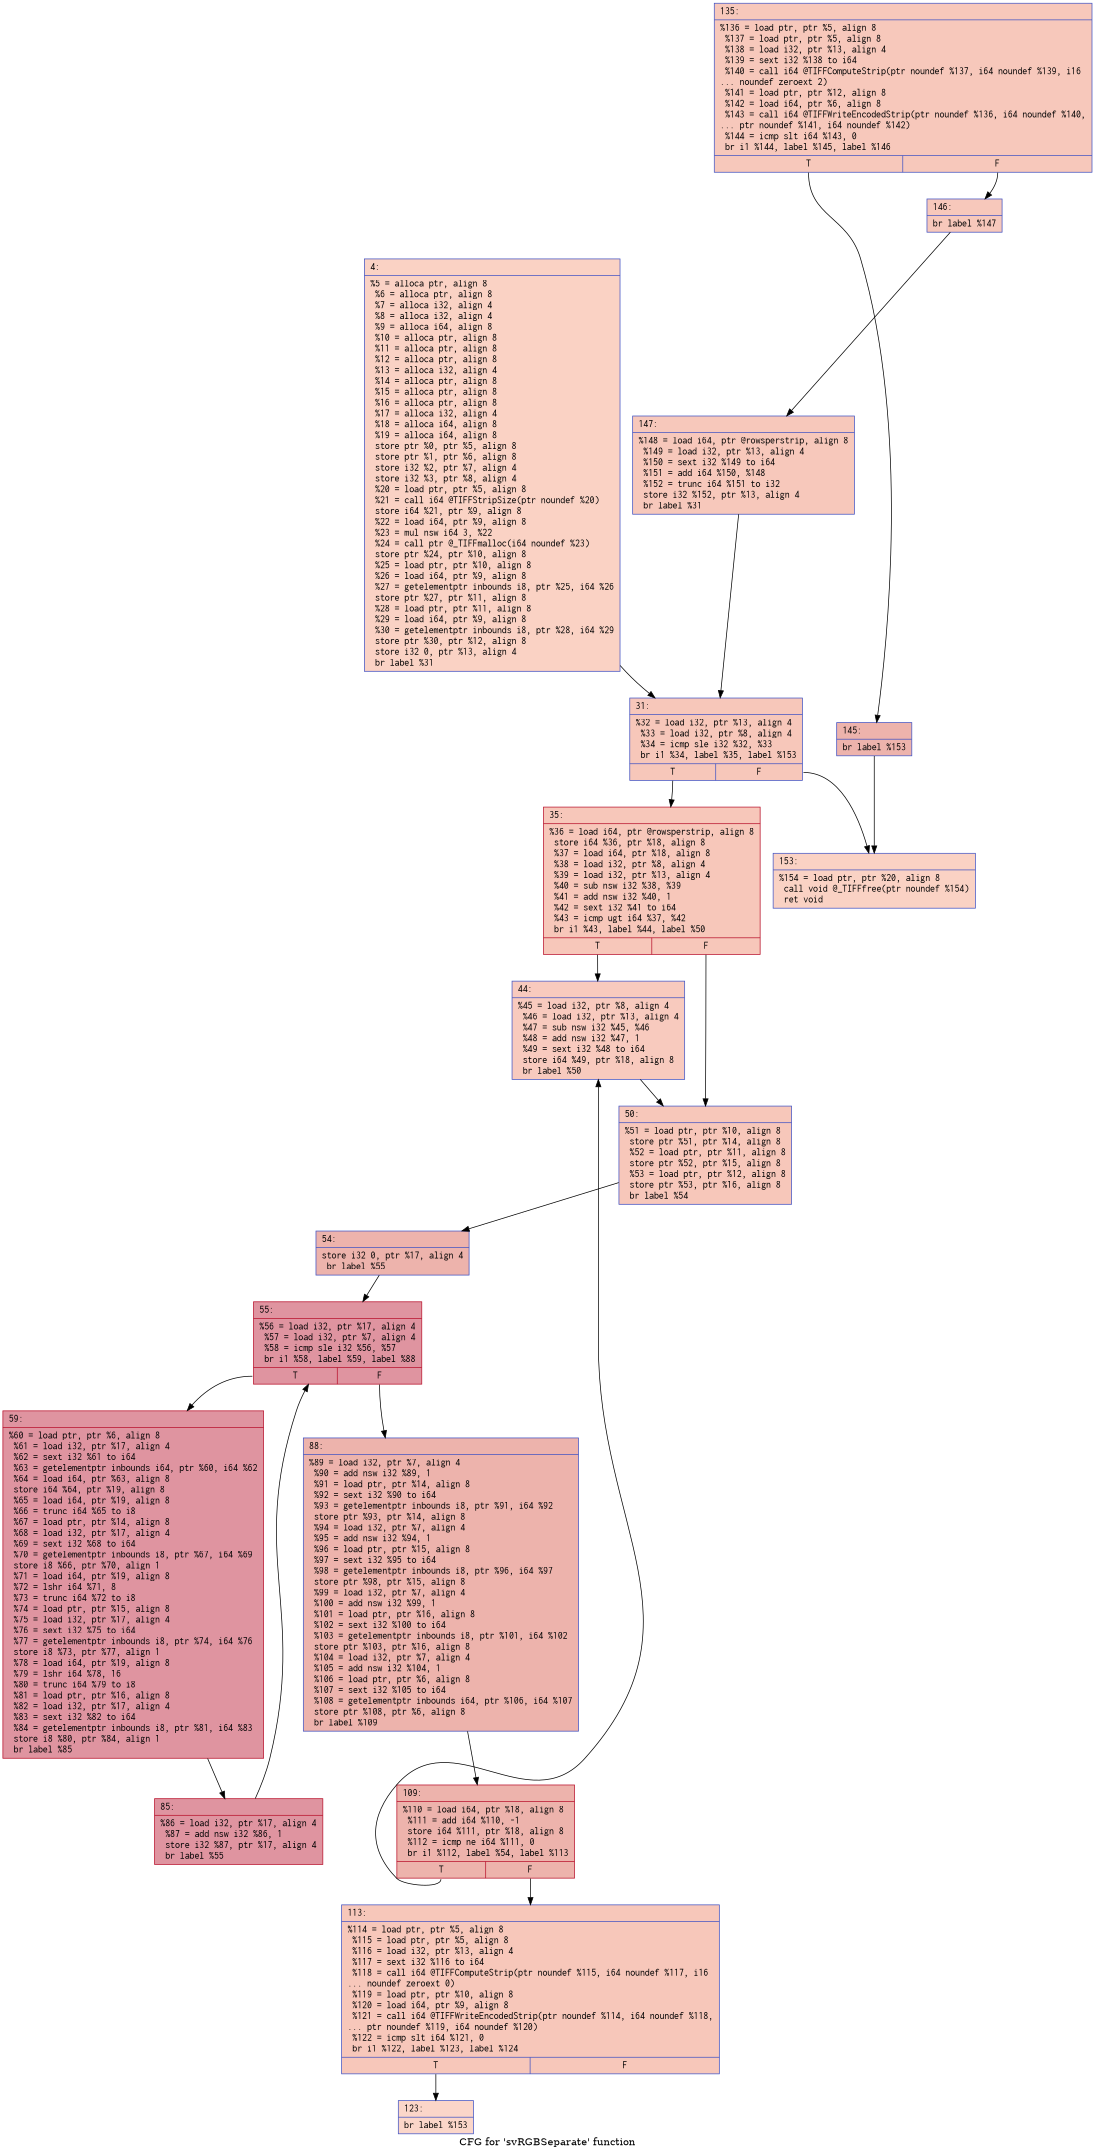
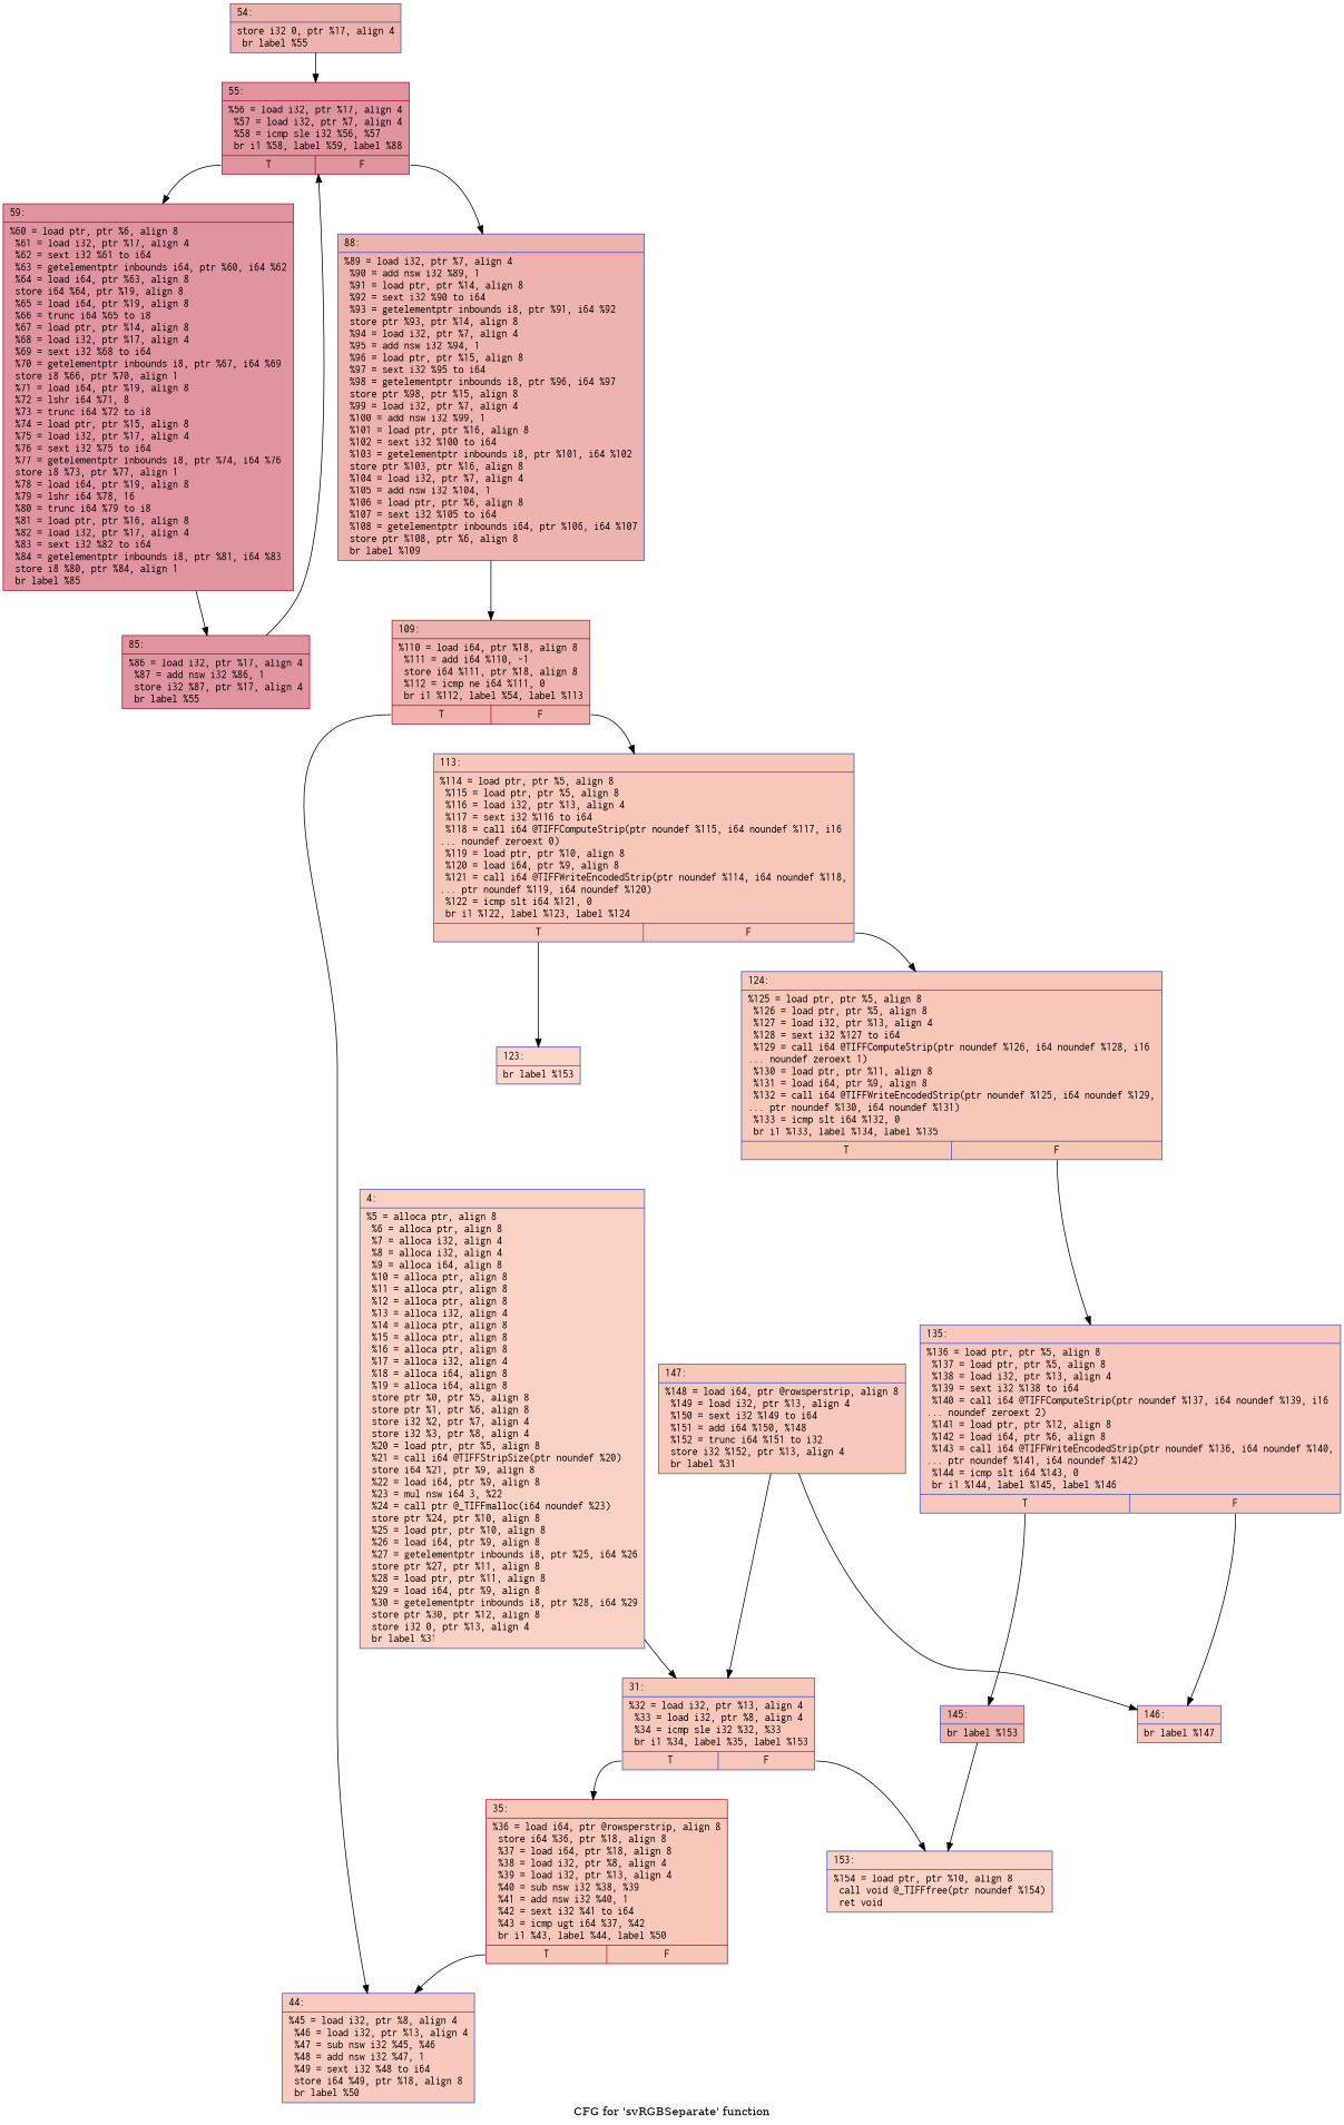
  digraph {
    label="CFG for 'svRGBSeparate' function"
    node [color="#3d50c3ff" fillcolor="#ec7f6370" fontname=Courier shape=record style=filled]
    n1 [fillcolor="#f4987a70" label="{4:\l|  %5 = alloca ptr, align 8\l  %6 = alloca ptr, align 8\l  %7 = alloca i32, align 4\l  %8 = alloca i32, align 4\l  %9 = alloca i64, align 8\l  %10 = alloca ptr, align 8\l  %11 = alloca ptr, align 8\l  %12 = alloca ptr, align 8\l  %13 = alloca i32, align 4\l  %14 = alloca ptr, align 8\l  %15 = alloca ptr, align 8\l  %16 = alloca ptr, align 8\l  %17 = alloca i32, align 4\l  %18 = alloca i64, align 8\l  %19 = alloca i64, align 8\l  store ptr %0, ptr %5, align 8\l  store ptr %1, ptr %6, align 8\l  store i32 %2, ptr %7, align 4\l  store i32 %3, ptr %8, align 4\l  %20 = load ptr, ptr %5, align 8\l  %21 = call i64 @TIFFStripSize(ptr noundef %20)\l  store i64 %21, ptr %9, align 8\l  %22 = load i64, ptr %9, align 8\l  %23 = mul nsw i64 3, %22\l  %24 = call ptr @_TIFFmalloc(i64 noundef %23)\l  store ptr %24, ptr %10, align 8\l  %25 = load ptr, ptr %10, align 8\l  %26 = load i64, ptr %9, align 8\l  %27 = getelementptr inbounds i8, ptr %25, i64 %26\l  store ptr %27, ptr %11, align 8\l  %28 = load ptr, ptr %11, align 8\l  %29 = load i64, ptr %9, align 8\l  %30 = getelementptr inbounds i8, ptr %28, i64 %29\l  store ptr %30, ptr %12, align 8\l  store i32 0, ptr %13, align 4\l  br label %31\l}"]
    n2 [label="{31:\l|  %32 = load i32, ptr %13, align 4\l  %33 = load i32, ptr %8, align 4\l  %34 = icmp sle i32 %32, %33\l  br i1 %34, label %35, label %153\l|{<s0>T|<s1>F}}"]
    n3 [color="#b70d28ff" label="{35:\l|  %36 = load i64, ptr @rowsperstrip, align 8\l  store i64 %36, ptr %18, align 8\l  %37 = load i64, ptr %18, align 8\l  %38 = load i32, ptr %8, align 4\l  %39 = load i32, ptr %13, align 4\l  %40 = sub nsw i32 %38, %39\l  %41 = add nsw i32 %40, 1\l  %42 = sext i32 %41 to i64\l  %43 = icmp ugt i64 %37, %42\l  br i1 %43, label %44, label %50\l|{<s0>T|<s1>F}}"]
-   n4 [fillcolor="#f4987a70" label="{153:\l|  %154 = load ptr, ptr %20, align 8\l  call void @_TIFFfree(ptr noundef %154)\l  ret void\l}"]
+   n4 [fillcolor="#f4987a70" label="{153:\l|  %154 = load ptr, ptr %10, align 8\l  call void @_TIFFfree(ptr noundef %154)\l  ret void\l}"]
    n5 [fillcolor="#ef886b70" label="{44:\l|  %45 = load i32, ptr %8, align 4\l  %46 = load i32, ptr %13, align 4\l  %47 = sub nsw i32 %45, %46\l  %48 = add nsw i32 %47, 1\l  %49 = sext i32 %48 to i64\l  store i64 %49, ptr %18, align 8\l  br label %50\l}"]
-   n6 [label="{50:\l|  %51 = load ptr, ptr %10, align 8\l  store ptr %51, ptr %14, align 8\l  %52 = load ptr, ptr %11, align 8\l  store ptr %52, ptr %15, align 8\l  %53 = load ptr, ptr %12, align 8\l  store ptr %53, ptr %16, align 8\l  br label %54\l}"]
    n7 [fillcolor="#d6524470" label="{54:\l|  store i32 0, ptr %17, align 4\l  br label %55\l}"]
    n8 [color="#b70d28ff" fillcolor="#b70d2870" label="{55:\l|  %56 = load i32, ptr %17, align 4\l  %57 = load i32, ptr %7, align 4\l  %58 = icmp sle i32 %56, %57\l  br i1 %58, label %59, label %88\l|{<s0>T|<s1>F}}"]
    n9 [color="#b70d28ff" fillcolor="#b70d2870" label="{59:\l|  %60 = load ptr, ptr %6, align 8\l  %61 = load i32, ptr %17, align 4\l  %62 = sext i32 %61 to i64\l  %63 = getelementptr inbounds i64, ptr %60, i64 %62\l  %64 = load i64, ptr %63, align 8\l  store i64 %64, ptr %19, align 8\l  %65 = load i64, ptr %19, align 8\l  %66 = trunc i64 %65 to i8\l  %67 = load ptr, ptr %14, align 8\l  %68 = load i32, ptr %17, align 4\l  %69 = sext i32 %68 to i64\l  %70 = getelementptr inbounds i8, ptr %67, i64 %69\l  store i8 %66, ptr %70, align 1\l  %71 = load i64, ptr %19, align 8\l  %72 = lshr i64 %71, 8\l  %73 = trunc i64 %72 to i8\l  %74 = load ptr, ptr %15, align 8\l  %75 = load i32, ptr %17, align 4\l  %76 = sext i32 %75 to i64\l  %77 = getelementptr inbounds i8, ptr %74, i64 %76\l  store i8 %73, ptr %77, align 1\l  %78 = load i64, ptr %19, align 8\l  %79 = lshr i64 %78, 16\l  %80 = trunc i64 %79 to i8\l  %81 = load ptr, ptr %16, align 8\l  %82 = load i32, ptr %17, align 4\l  %83 = sext i32 %82 to i64\l  %84 = getelementptr inbounds i8, ptr %81, i64 %83\l  store i8 %80, ptr %84, align 1\l  br label %85\l}"]
    n10 [fillcolor="#d6524470" label="{88:\l|  %89 = load i32, ptr %7, align 4\l  %90 = add nsw i32 %89, 1\l  %91 = load ptr, ptr %14, align 8\l  %92 = sext i32 %90 to i64\l  %93 = getelementptr inbounds i8, ptr %91, i64 %92\l  store ptr %93, ptr %14, align 8\l  %94 = load i32, ptr %7, align 4\l  %95 = add nsw i32 %94, 1\l  %96 = load ptr, ptr %15, align 8\l  %97 = sext i32 %95 to i64\l  %98 = getelementptr inbounds i8, ptr %96, i64 %97\l  store ptr %98, ptr %15, align 8\l  %99 = load i32, ptr %7, align 4\l  %100 = add nsw i32 %99, 1\l  %101 = load ptr, ptr %16, align 8\l  %102 = sext i32 %100 to i64\l  %103 = getelementptr inbounds i8, ptr %101, i64 %102\l  store ptr %103, ptr %16, align 8\l  %104 = load i32, ptr %7, align 4\l  %105 = add nsw i32 %104, 1\l  %106 = load ptr, ptr %6, align 8\l  %107 = sext i32 %105 to i64\l  %108 = getelementptr inbounds i64, ptr %106, i64 %107\l  store ptr %108, ptr %6, align 8\l  br label %109\l}"]
    n11 [color="#b70d28ff" fillcolor="#b70d2870" label="{85:\l|  %86 = load i32, ptr %17, align 4\l  %87 = add nsw i32 %86, 1\l  store i32 %87, ptr %17, align 4\l  br label %55\l}"]
    n12 [color="#b70d28ff" fillcolor="#d6524470" label="{109:\l|  %110 = load i64, ptr %18, align 8\l  %111 = add i64 %110, -1\l  store i64 %111, ptr %18, align 8\l  %112 = icmp ne i64 %111, 0\l  br i1 %112, label %54, label %113\l|{<s0>T|<s1>F}}"]
    n13 [label="{113:\l|  %114 = load ptr, ptr %5, align 8\l  %115 = load ptr, ptr %5, align 8\l  %116 = load i32, ptr %13, align 4\l  %117 = sext i32 %116 to i64\l  %118 = call i64 @TIFFComputeStrip(ptr noundef %115, i64 noundef %117, i16\l... noundef zeroext 0)\l  %119 = load ptr, ptr %10, align 8\l  %120 = load i64, ptr %9, align 8\l  %121 = call i64 @TIFFWriteEncodedStrip(ptr noundef %114, i64 noundef %118,\l... ptr noundef %119, i64 noundef %120)\l  %122 = icmp slt i64 %121, 0\l  br i1 %122, label %123, label %124\l|{<s0>T|<s1>F}}"]
    n14 [fillcolor="#f6a38570" label="{123:\l|  br label %153\l}"]
+   n15 [label="{124:\l|  %125 = load ptr, ptr %5, align 8\l  %126 = load ptr, ptr %5, align 8\l  %127 = load i32, ptr %13, align 4\l  %128 = sext i32 %127 to i64\l  %129 = call i64 @TIFFComputeStrip(ptr noundef %126, i64 noundef %128, i16\l... noundef zeroext 1)\l  %130 = load ptr, ptr %11, align 8\l  %131 = load i64, ptr %9, align 8\l  %132 = call i64 @TIFFWriteEncodedStrip(ptr noundef %125, i64 noundef %129,\l... ptr noundef %130, i64 noundef %131)\l  %133 = icmp slt i64 %132, 0\l  br i1 %133, label %134, label %135\l|{<s0>T|<s1>F}}"]
    n16 [fillcolor="#ed836670" label="{135:\l|  %136 = load ptr, ptr %5, align 8\l  %137 = load ptr, ptr %5, align 8\l  %138 = load i32, ptr %13, align 4\l  %139 = sext i32 %138 to i64\l  %140 = call i64 @TIFFComputeStrip(ptr noundef %137, i64 noundef %139, i16\l... noundef zeroext 2)\l  %141 = load ptr, ptr %12, align 8\l  %142 = load i64, ptr %6, align 8\l  %143 = call i64 @TIFFWriteEncodedStrip(ptr noundef %136, i64 noundef %140,\l... ptr noundef %141, i64 noundef %142)\l  %144 = icmp slt i64 %143, 0\l  br i1 %144, label %145, label %146\l|{<s0>T|<s1>F}}"]
    n17 [fillcolor="#d6524470" label="{145:\l|  br label %153\l}"]
    n18 [fillcolor="#ed836670" label="{146:\l|  br label %147\l}"]
    n19 [fillcolor="#ed836670" label="{147:\l|  %148 = load i64, ptr @rowsperstrip, align 8\l  %149 = load i32, ptr %13, align 4\l  %150 = sext i32 %149 to i64\l  %151 = add i64 %150, %148\l  %152 = trunc i64 %151 to i32\l  store i32 %152, ptr %13, align 4\l  br label %31\l}"]
    n1 -> n2
    n2 -> n3 [tailport=s0]
    n2 -> n4 [tailport=s1]
    n3 -> n5 [tailport=s0]
-   n3 -> n6 [tailport=s1]
-   n5 -> n6
-   n6 -> n7
    n7 -> n8
    n8 -> n9 [tailport=s0]
    n8 -> n10 [tailport=s1]
    n9 -> n11
    n10 -> n12
    n11 -> n8
    n12 -> n5 [tailport=s0]
    n12 -> n13 [tailport=s1]
    n13 -> n14 [tailport=s0]
+   n13 -> n15 [tailport=s1]
+   n15 -> n16 [tailport=s1]
    n16 -> n17 [tailport=s0]
    n16 -> n18 [tailport=s1]
    n17 -> n4
-   n18 -> n19
+   n19 -> n18
    n19 -> n2
  }
